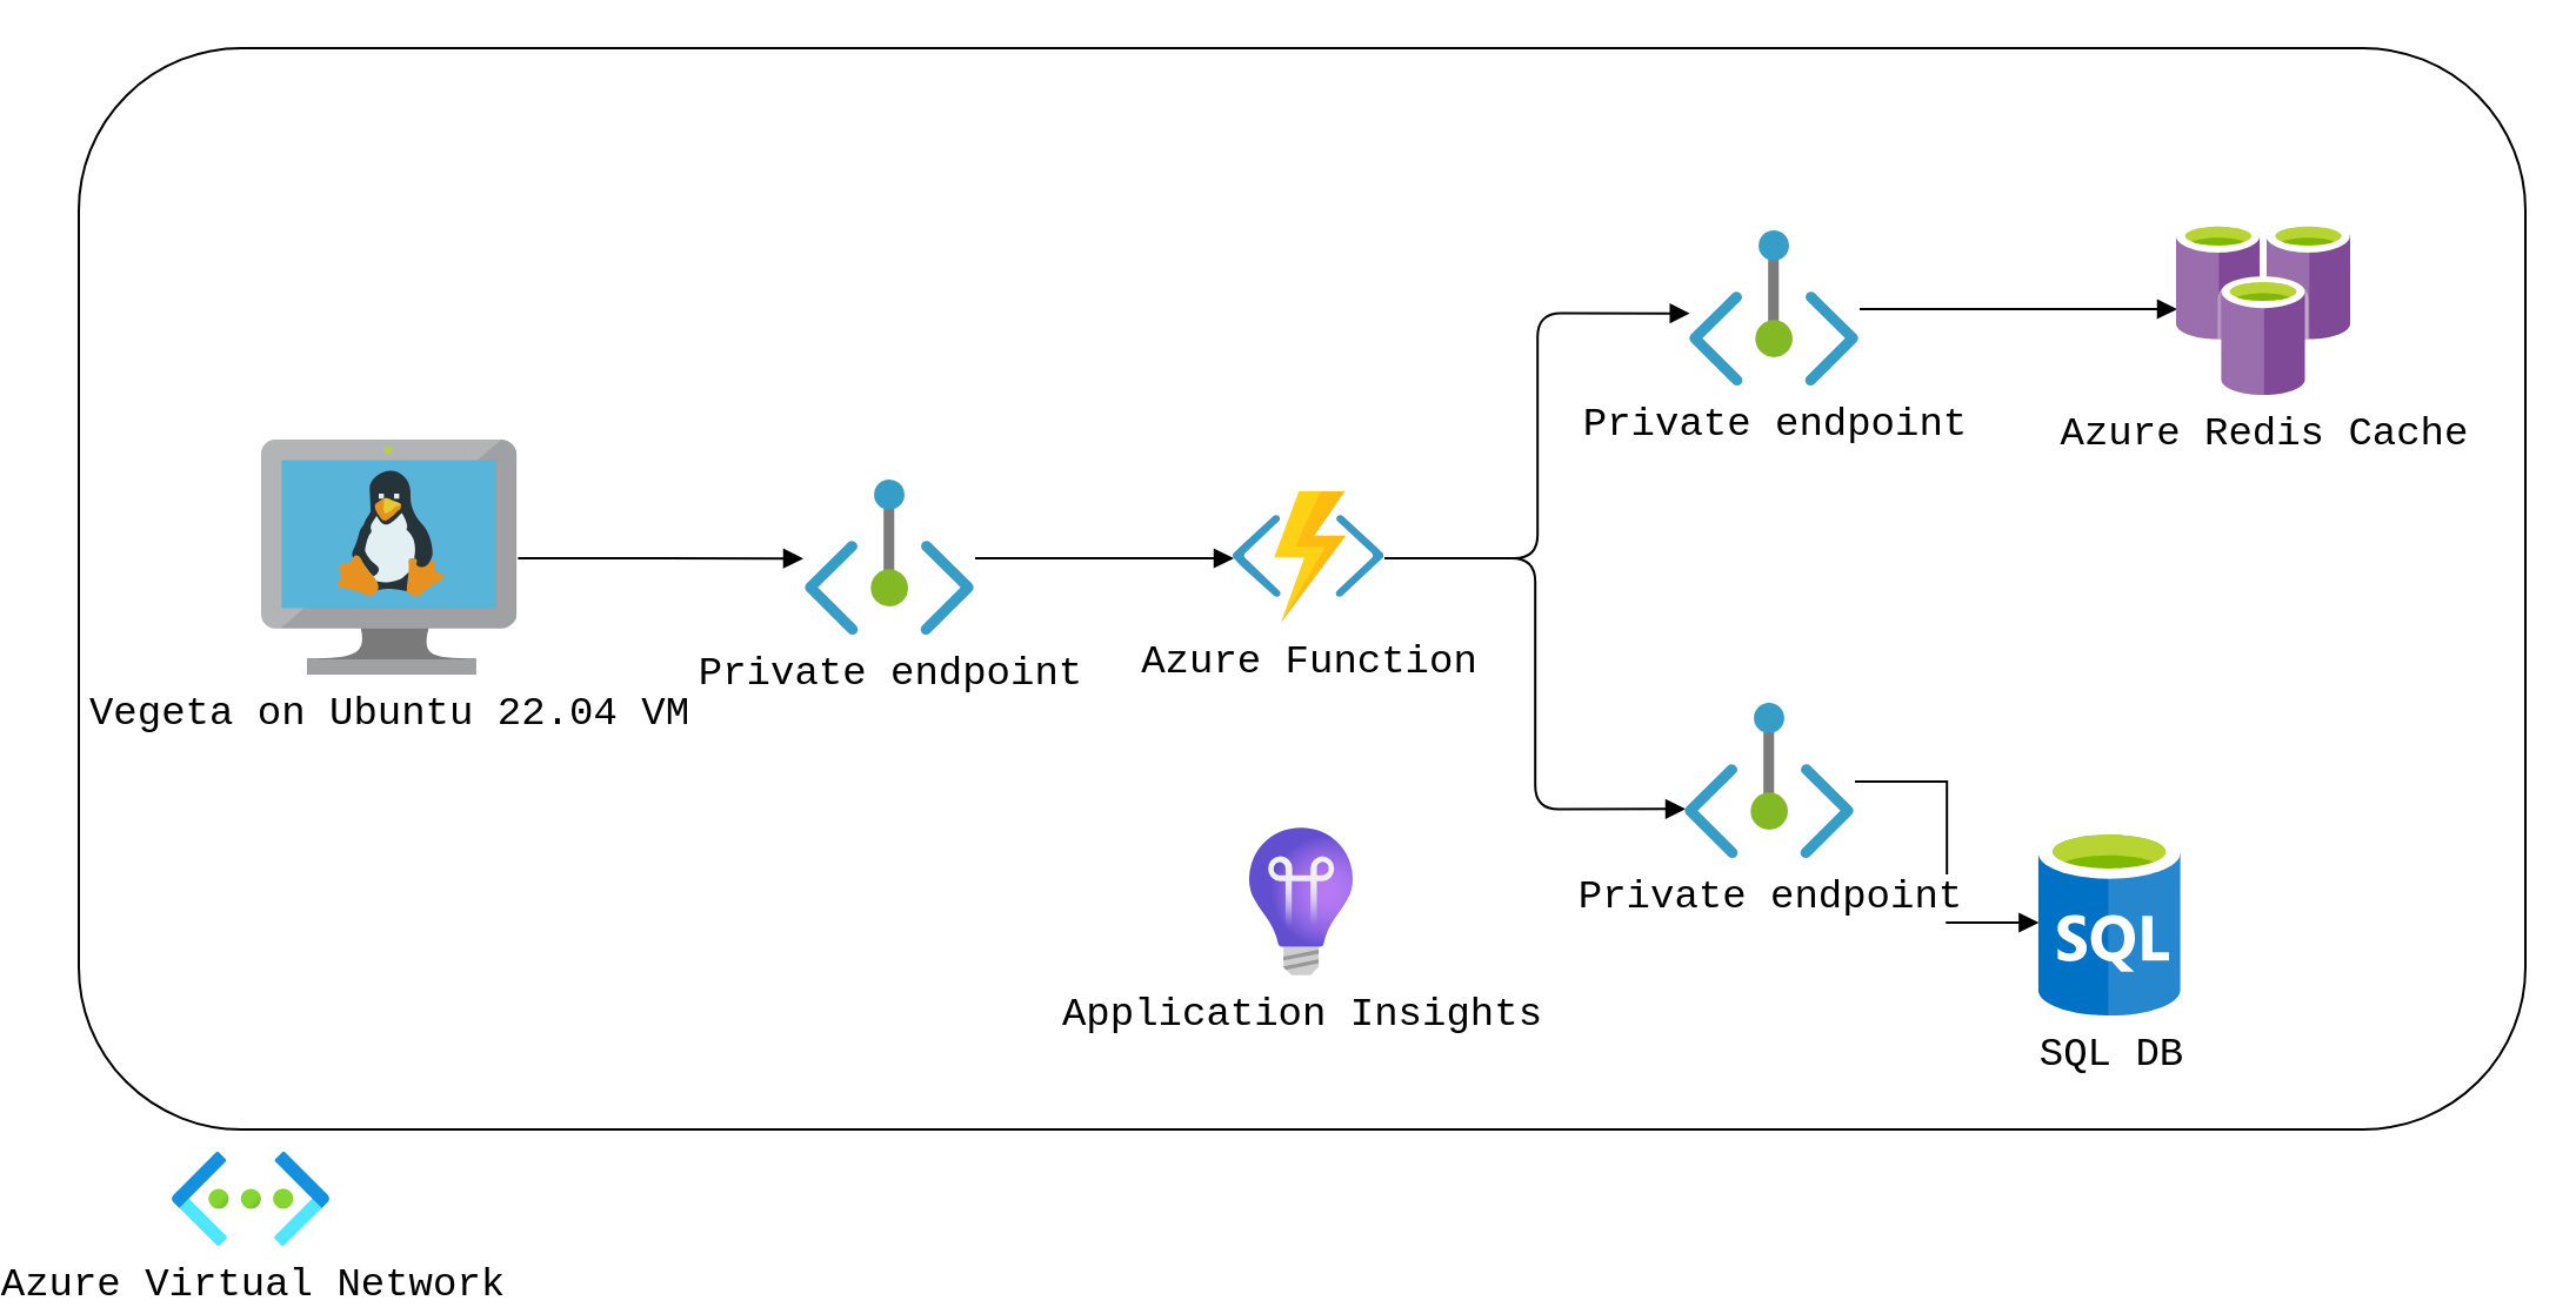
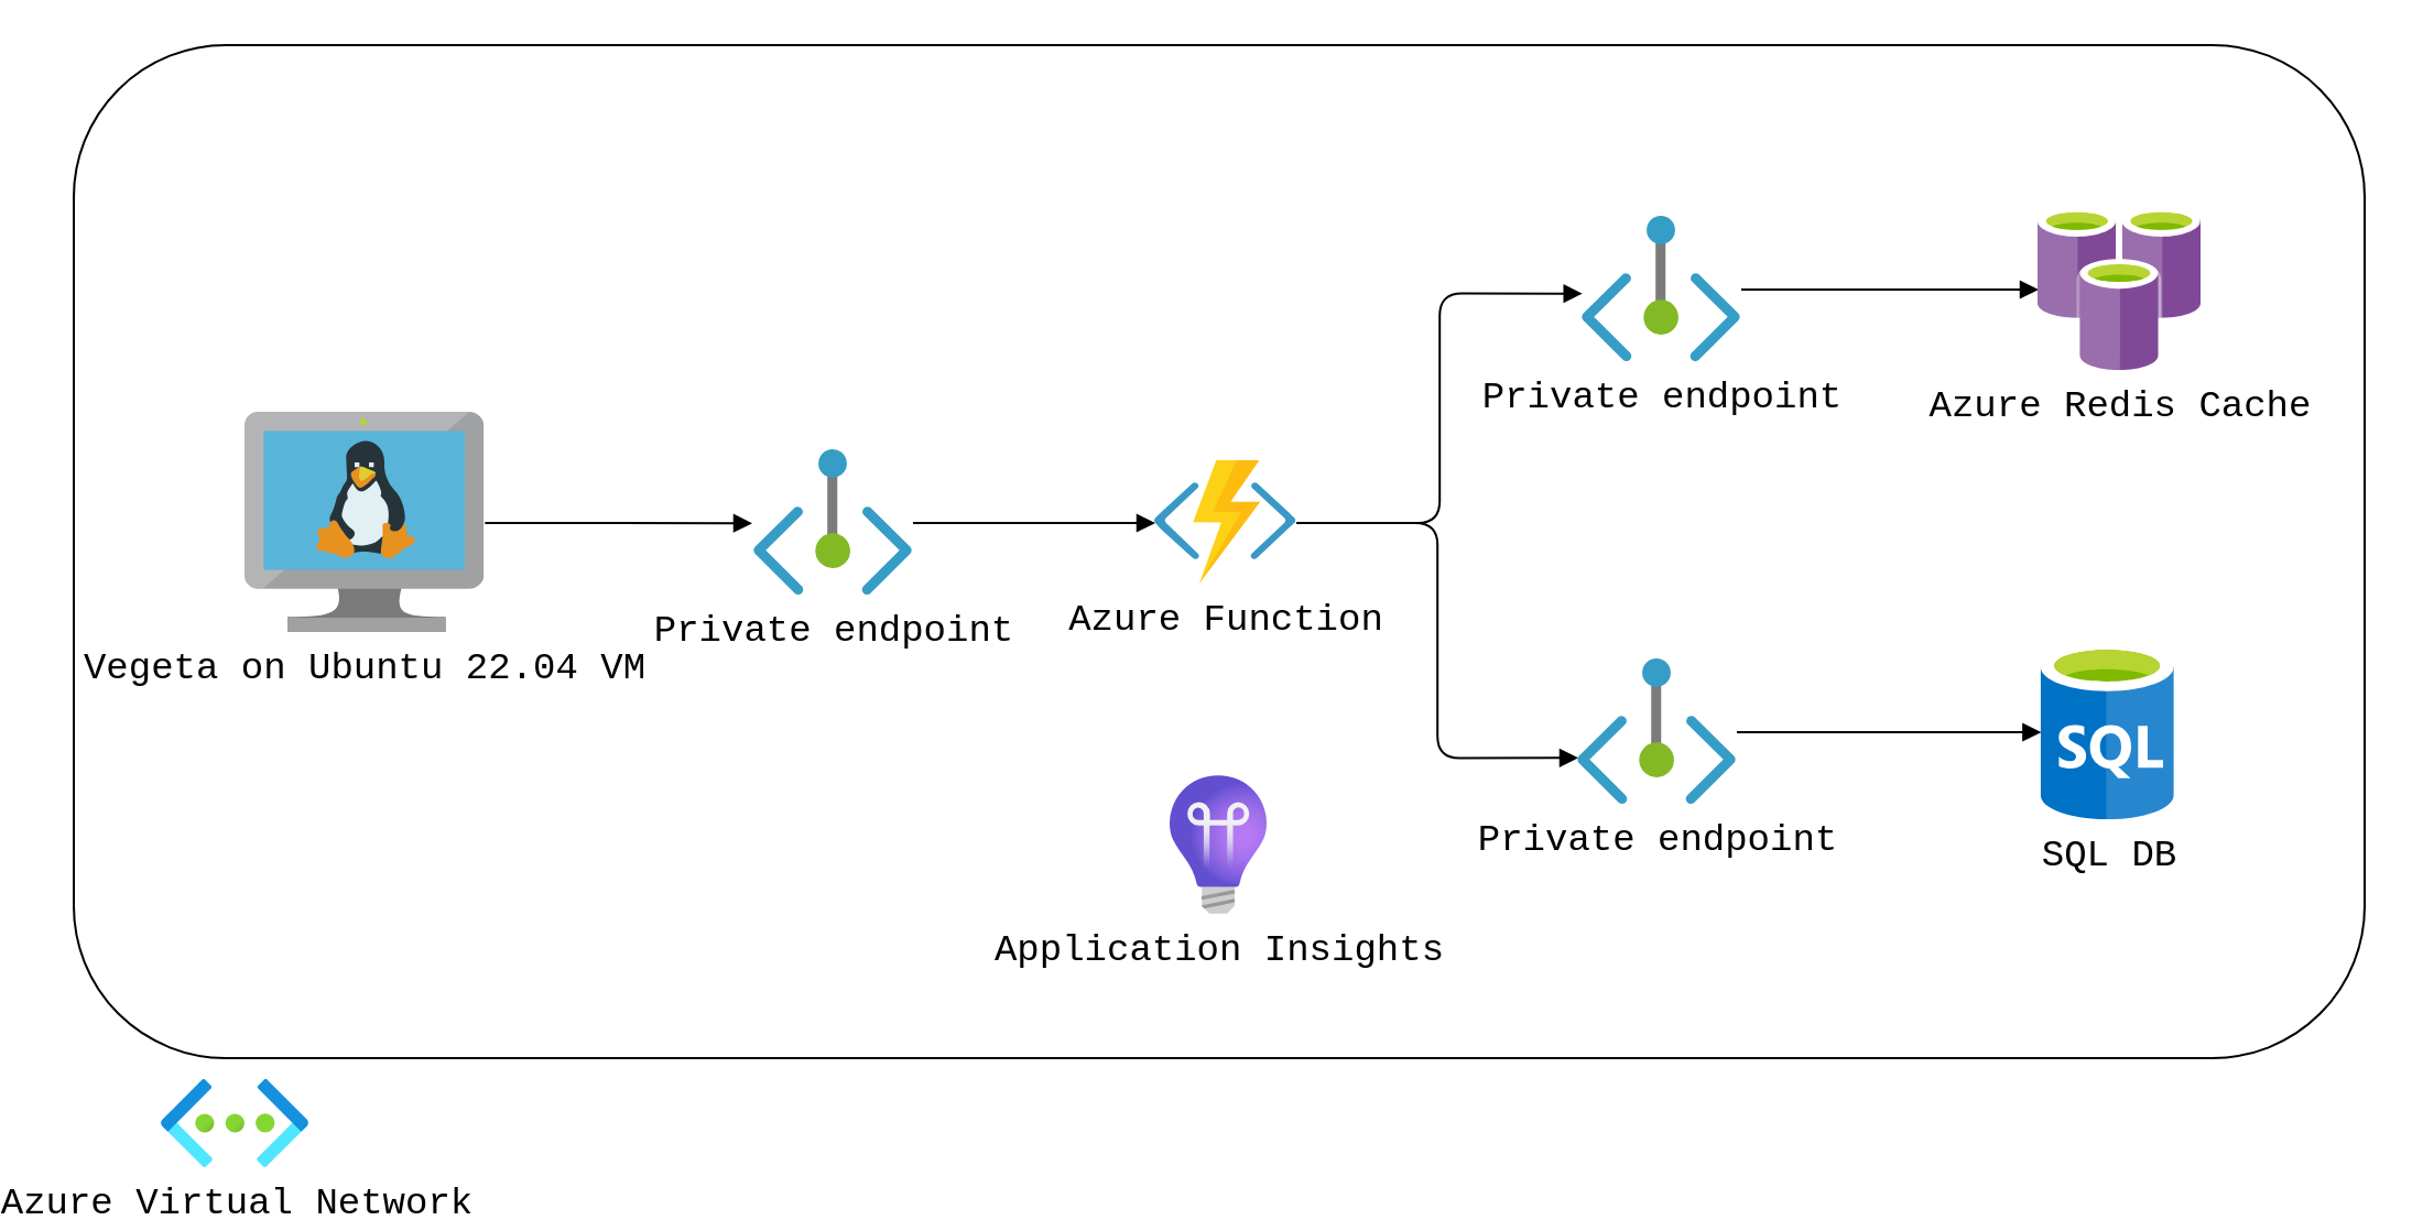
  <mxCell id="0" />
  <mxCell id="1" parent="0" />
  <mxCell id="2" value="" style="whiteSpace=wrap;html=1;fontSize=17;rounded=1;glass=0;shadow=0;fillColor=none;" vertex="1" parent="1"><mxGeometry x="20" y="20" width="1040" height="460" as="geometry" /></mxCell>
  <mxCell id="3" style="edgeStyle=orthogonalEdgeStyle;orthogonalLoop=1;jettySize=auto;html=1;strokeWidth=1;fontSize=17;endArrow=block;endFill=1;entryX=-0.002;entryY=0.528;entryDx=0;entryDy=0;entryPerimeter=0;rounded=1;" edge="1" parent="1" source="5" target="12"><mxGeometry relative="1" as="geometry"><mxPoint x="660" y="150" as="targetPoint" /></mxGeometry></mxCell>
  <mxCell id="4" style="edgeStyle=orthogonalEdgeStyle;orthogonalLoop=1;jettySize=auto;html=1;entryX=0;entryY=0.677;entryDx=0;entryDy=0;entryPerimeter=0;strokeWidth=1;fontSize=17;endArrow=block;endFill=1;rounded=1;" edge="1" parent="1" source="5" target="15"><mxGeometry relative="1" as="geometry" /></mxCell>
  <mxCell id="5" value="Azure Function" style="sketch=0;aspect=fixed;html=1;points=[];align=center;image;fontSize=17;image=img/lib/mscae/Functions.svg;fontFamily=Courier New;" parent="1" vertex="1"><mxGeometry x="511" y="209" width="64.13" height="56" as="geometry" /></mxCell>
  <mxCell id="6" style="edgeStyle=orthogonalEdgeStyle;rounded=0;orthogonalLoop=1;jettySize=auto;html=1;entryX=-0.014;entryY=0.502;entryDx=0;entryDy=0;entryPerimeter=0;fontSize=17;endArrow=block;endFill=1;strokeWidth=1;" edge="1" parent="1" source="7" target="10"><mxGeometry relative="1" as="geometry" /></mxCell>
  <mxCell id="7" value="Vegeta on Ubuntu 22.04 VM" style="sketch=0;aspect=fixed;html=1;points=[];align=center;image;fontSize=17;image=img/lib/mscae/VM_Linux.svg;fontFamily=Courier New;" parent="1" vertex="1"><mxGeometry x="98" y="187" width="108.7" height="100" as="geometry" /></mxCell>
- <mxCell id="8" value="SQL DB" style="sketch=0;aspect=fixed;html=1;points=[];align=center;image;fontSize=17;image=img/lib/mscae/SQL_Database_generic.svg;fontFamily=Courier New;" parent="1" vertex="1"><mxGeometry x="853.2" y="352" width="60.8" height="80" as="geometry" /></mxCell>
+ <mxCell id="8" value="SQL DB" style="sketch=0;aspect=fixed;html=1;points=[];align=center;image;fontSize=17;image=img/lib/mscae/SQL_Database_generic.svg;fontFamily=Courier New;" parent="1" vertex="1"><mxGeometry x="913.2" y="292" width="60.8" height="80" as="geometry" /></mxCell>
  <mxCell id="9" value="" style="edgeStyle=orthogonalEdgeStyle;rounded=0;orthogonalLoop=1;jettySize=auto;html=1;strokeWidth=1;fontSize=17;endArrow=block;endFill=1;" edge="1" parent="1" source="10" target="5"><mxGeometry relative="1" as="geometry" /></mxCell>
  <mxCell id="10" value="Private endpoint" style="aspect=fixed;html=1;points=[];align=center;image;fontSize=17;image=img/lib/azure2/networking/Private_Endpoint.svg;fontFamily=Courier New;" parent="1" vertex="1"><mxGeometry x="329" y="204" width="72" height="66" as="geometry" /></mxCell>
  <mxCell id="11" style="edgeStyle=orthogonalEdgeStyle;rounded=0;orthogonalLoop=1;jettySize=auto;html=1;strokeWidth=1;fontSize=17;endArrow=block;endFill=1;" edge="1" parent="1" source="12" target="16"><mxGeometry relative="1" as="geometry"><mxPoint x="900" y="131" as="targetPoint" /></mxGeometry></mxCell>
  <mxCell id="12" value="Private endpoint" style="aspect=fixed;html=1;points=[];align=center;image;fontSize=17;image=img/lib/azure2/networking/Private_Endpoint.svg;fontFamily=Courier New;" parent="1" vertex="1"><mxGeometry x="705" y="98" width="72" height="66" as="geometry" /></mxCell>
  <mxCell id="13" value="Application Insights" style="aspect=fixed;html=1;points=[];align=center;image;fontSize=17;image=img/lib/azure2/devops/Application_Insights.svg;fontFamily=Courier New;" parent="1" vertex="1"><mxGeometry x="518" y="352" width="44" height="63" as="geometry" /></mxCell>
  <mxCell id="14" style="edgeStyle=orthogonalEdgeStyle;rounded=0;orthogonalLoop=1;jettySize=auto;html=1;strokeWidth=1;fontSize=17;endArrow=block;endFill=1;" edge="1" parent="1" source="15" target="8"><mxGeometry relative="1" as="geometry" /></mxCell>
  <mxCell id="15" value="Private endpoint" style="aspect=fixed;html=1;points=[];align=center;image;fontSize=17;image=img/lib/azure2/networking/Private_Endpoint.svg;fontFamily=Courier New;" parent="1" vertex="1"><mxGeometry x="703" y="299" width="72" height="66" as="geometry" /></mxCell>
  <mxCell id="16" value="Azure Redis Cache" style="sketch=0;aspect=fixed;html=1;points=[];align=center;image;fontSize=17;image=img/lib/mscae/Azure_Cache_for_Redis.svg;fontFamily=Courier New;" vertex="1" parent="1"><mxGeometry x="912" y="94" width="74" height="74" as="geometry" /></mxCell>
  <mxCell id="17" value="Azure Virtual Network" style="aspect=fixed;html=1;points=[];align=center;image;fontSize=17;image=img/lib/azure2/networking/Virtual_Networks.svg;rounded=1;shadow=0;glass=0;sketch=0;fontFamily=Courier New;" vertex="1" parent="1"><mxGeometry x="60" y="490" width="67" height="40" as="geometry" /></mxCell>
